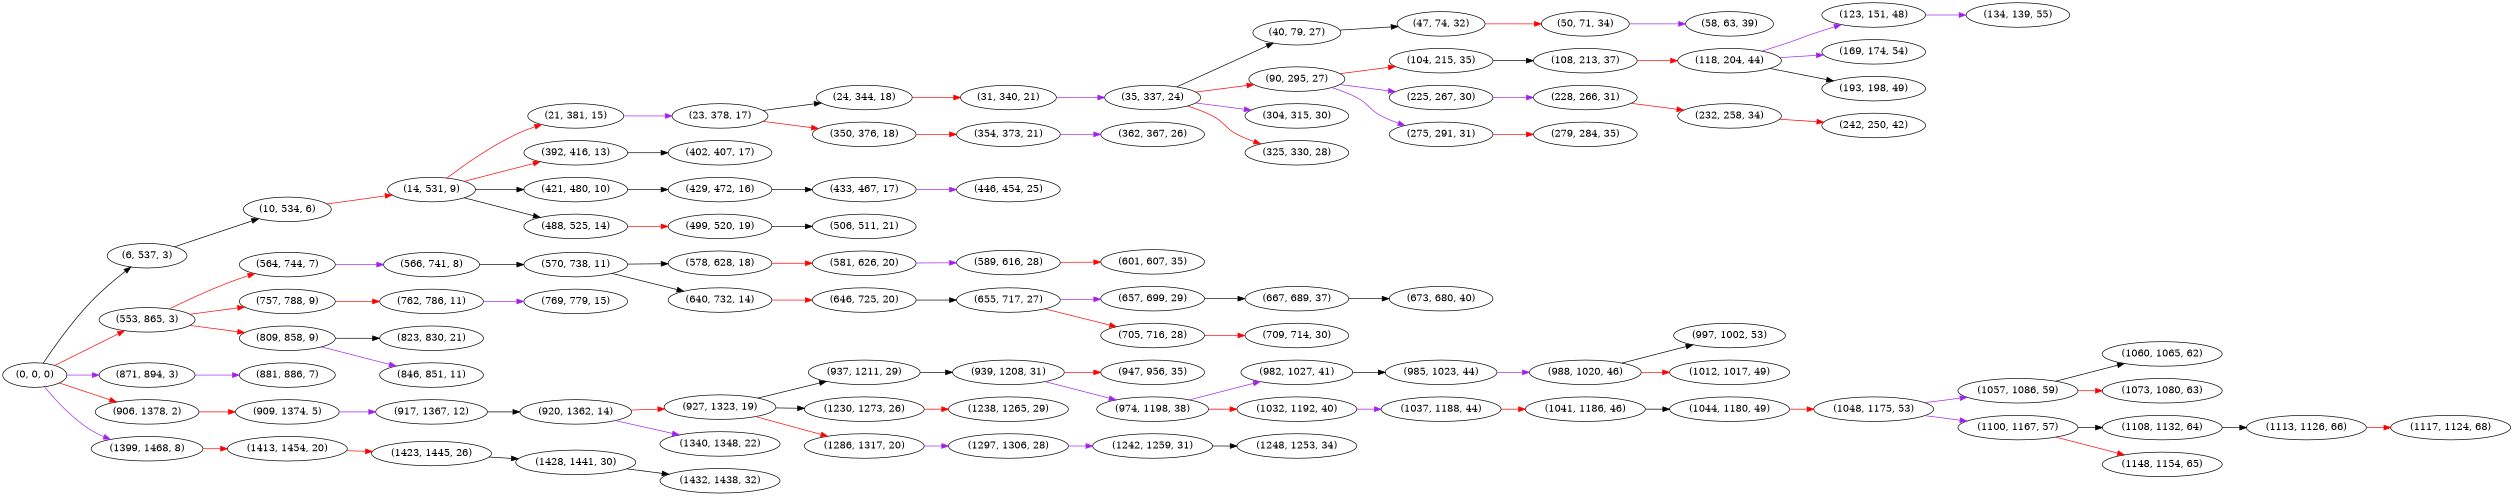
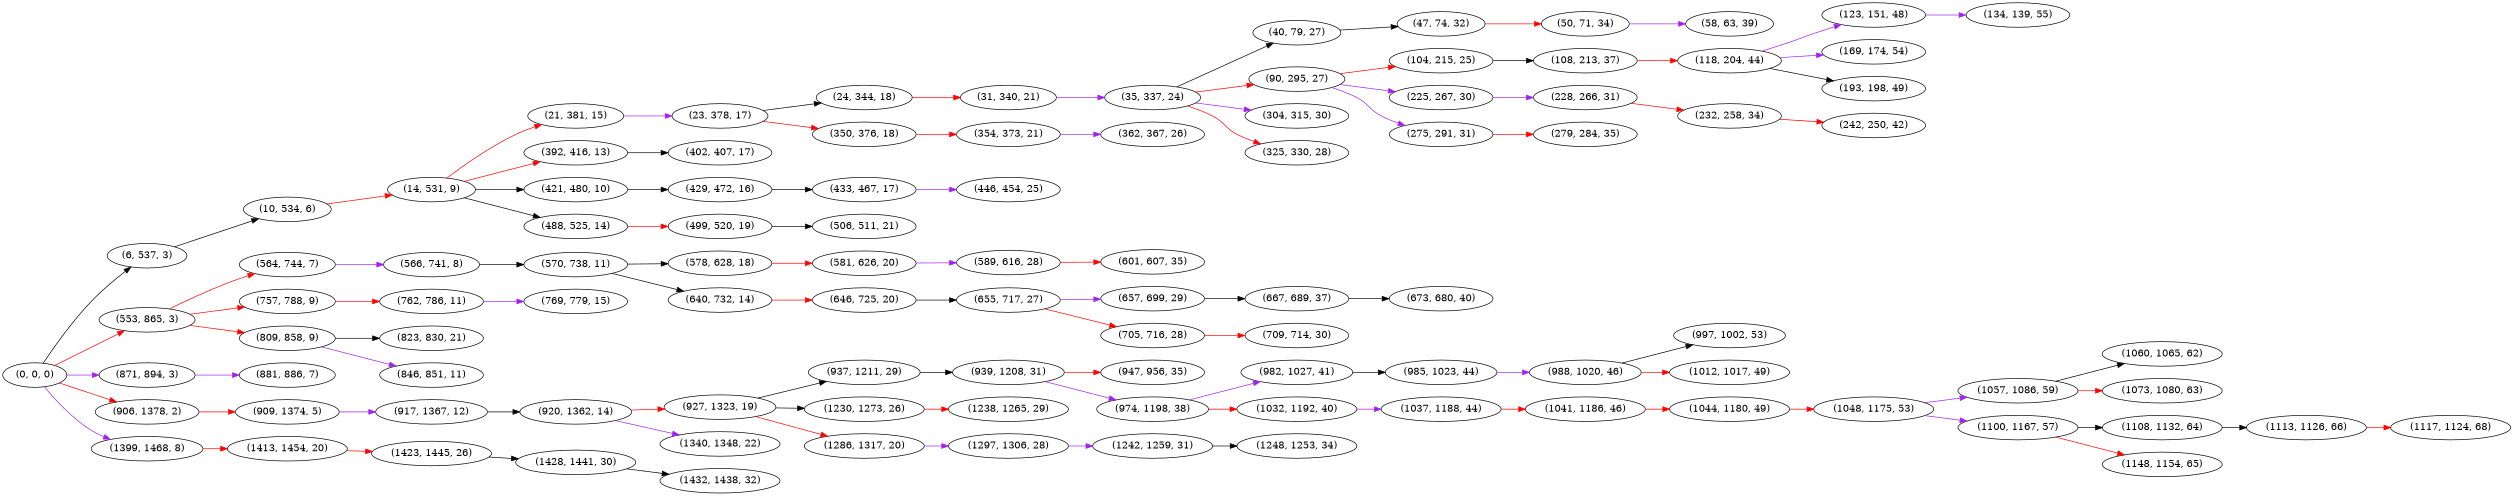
  digraph {
    rankdir=LR
    edge [color=red]
    "(0, 0, 0)"
    "(6, 537, 3)"
    "(553, 865, 3)"
    "(871, 894, 3)"
    "(906, 1378, 2)"
    "(1399, 1468, 8)"
    "(10, 534, 6)"
    "(564, 744, 7)"
    "(757, 788, 9)"
    "(809, 858, 9)"
    "(881, 886, 7)"
    "(909, 1374, 5)"
    "(1413, 1454, 20)"
    "(14, 531, 9)"
    "(21, 381, 15)"
    "(392, 416, 13)"
    "(421, 480, 10)"
    "(488, 525, 14)"
    "(23, 378, 17)"
    "(402, 407, 17)"
    "(429, 472, 16)"
    "(499, 520, 19)"
    "(24, 344, 18)"
    "(350, 376, 18)"
    "(31, 340, 21)"
    "(354, 373, 21)"
    "(35, 337, 24)"
    "(40, 79, 27)"
    "(90, 295, 27)"
    "(304, 315, 30)"
    "(325, 330, 28)"
    "(47, 74, 32)"
-   "(104, 215, 35)"
+   "(104, 215, 35)" [label="(104, 215, 25)"]
    "(225, 267, 30)"
    "(275, 291, 31)"
    "(50, 71, 34)"
    "(58, 63, 39)"
    "(108, 213, 37)"
    "(228, 266, 31)"
    "(279, 284, 35)"
    "(118, 204, 44)"
    "(123, 151, 48)"
    "(169, 174, 54)"
    "(193, 198, 49)"
    "(134, 139, 55)"
    "(232, 258, 34)"
    "(242, 250, 42)"
    "(362, 367, 26)"
    "(433, 467, 17)"
    "(446, 454, 25)"
    "(506, 511, 21)"
    "(566, 741, 8)"
    "(762, 786, 11)"
    "(823, 830, 21)"
    "(846, 851, 11)"
    "(570, 738, 11)"
    "(578, 628, 18)"
    "(640, 732, 14)"
    "(581, 626, 20)"
    "(646, 725, 20)"
    "(589, 616, 28)"
    "(601, 607, 35)"
    "(655, 717, 27)"
    "(657, 699, 29)"
    "(705, 716, 28)"
    "(667, 689, 37)"
    "(709, 714, 30)"
    "(673, 680, 40)"
    "(769, 779, 15)"
    "(917, 1367, 12)"
    "(920, 1362, 14)"
    "(927, 1323, 19)"
    "(1340, 1348, 22)"
    "(937, 1211, 29)"
    "(1230, 1273, 26)"
    "(1286, 1317, 20)"
    "(939, 1208, 31)"
    "(1238, 1265, 29)"
    "(1297, 1306, 28)"
    "(947, 956, 35)"
    "(974, 1198, 38)"
    "(982, 1027, 41)"
    "(1032, 1192, 40)"
    "(985, 1023, 44)"
    "(1037, 1188, 44)"
    "(988, 1020, 46)"
    "(997, 1002, 53)"
    "(1012, 1017, 49)"
    "(1041, 1186, 46)"
    "(1044, 1180, 49)"
    "(1048, 1175, 53)"
    "(1057, 1086, 59)"
    "(1100, 1167, 57)"
    "(1060, 1065, 62)"
    "(1073, 1080, 63)"
    "(1108, 1132, 64)"
    "(1148, 1154, 65)"
    "(1113, 1126, 66)"
    "(1117, 1124, 68)"
    "(1242, 1259, 31)"
    "(1248, 1253, 34)"
    "(1423, 1445, 26)"
    "(1428, 1441, 30)"
    "(1432, 1438, 32)"
    "(0, 0, 0)" -> "(6, 537, 3)" [color=black]
    "(0, 0, 0)" -> "(553, 865, 3)"
    "(0, 0, 0)" -> "(871, 894, 3)" [color=purple]
    "(0, 0, 0)" -> "(906, 1378, 2)"
    "(0, 0, 0)" -> "(1399, 1468, 8)" [color=purple]
    "(6, 537, 3)" -> "(10, 534, 6)" [color=black]
    "(553, 865, 3)" -> "(564, 744, 7)"
    "(553, 865, 3)" -> "(757, 788, 9)"
    "(553, 865, 3)" -> "(809, 858, 9)"
    "(871, 894, 3)" -> "(881, 886, 7)" [color=purple]
    "(906, 1378, 2)" -> "(909, 1374, 5)"
    "(1399, 1468, 8)" -> "(1413, 1454, 20)"
    "(10, 534, 6)" -> "(14, 531, 9)"
    "(564, 744, 7)" -> "(566, 741, 8)" [color=purple]
    "(757, 788, 9)" -> "(762, 786, 11)"
    "(809, 858, 9)" -> "(823, 830, 21)" [color=black]
    "(809, 858, 9)" -> "(846, 851, 11)" [color=purple]
    "(909, 1374, 5)" -> "(917, 1367, 12)" [color=purple]
    "(1413, 1454, 20)" -> "(1423, 1445, 26)"
    "(14, 531, 9)" -> "(21, 381, 15)"
    "(14, 531, 9)" -> "(392, 416, 13)"
    "(14, 531, 9)" -> "(421, 480, 10)" [color=black]
    "(14, 531, 9)" -> "(488, 525, 14)" [color=black]
    "(21, 381, 15)" -> "(23, 378, 17)" [color=purple]
    "(392, 416, 13)" -> "(402, 407, 17)" [color=black]
    "(421, 480, 10)" -> "(429, 472, 16)" [color=black]
    "(488, 525, 14)" -> "(499, 520, 19)"
    "(23, 378, 17)" -> "(24, 344, 18)" [color=black]
    "(23, 378, 17)" -> "(350, 376, 18)"
    "(429, 472, 16)" -> "(433, 467, 17)" [color=black]
    "(499, 520, 19)" -> "(506, 511, 21)" [color=black]
    "(24, 344, 18)" -> "(31, 340, 21)"
    "(350, 376, 18)" -> "(354, 373, 21)"
    "(31, 340, 21)" -> "(35, 337, 24)" [color=purple]
    "(354, 373, 21)" -> "(362, 367, 26)" [color=purple]
    "(35, 337, 24)" -> "(40, 79, 27)" [color=black]
    "(35, 337, 24)" -> "(90, 295, 27)"
    "(35, 337, 24)" -> "(304, 315, 30)" [color=purple]
    "(35, 337, 24)" -> "(325, 330, 28)"
    "(40, 79, 27)" -> "(47, 74, 32)" [color=black]
    "(90, 295, 27)" -> "(104, 215, 35)"
    "(90, 295, 27)" -> "(225, 267, 30)" [color=purple]
    "(90, 295, 27)" -> "(275, 291, 31)" [color=purple]
    "(47, 74, 32)" -> "(50, 71, 34)"
    "(104, 215, 35)" -> "(108, 213, 37)" [color=black]
    "(225, 267, 30)" -> "(228, 266, 31)" [color=purple]
    "(275, 291, 31)" -> "(279, 284, 35)"
    "(50, 71, 34)" -> "(58, 63, 39)" [color=purple]
    "(108, 213, 37)" -> "(118, 204, 44)"
    "(228, 266, 31)" -> "(232, 258, 34)"
    "(118, 204, 44)" -> "(123, 151, 48)" [color=purple]
    "(118, 204, 44)" -> "(169, 174, 54)" [color=purple]
    "(118, 204, 44)" -> "(193, 198, 49)" [color=black]
    "(123, 151, 48)" -> "(134, 139, 55)" [color=purple]
    "(232, 258, 34)" -> "(242, 250, 42)"
    "(433, 467, 17)" -> "(446, 454, 25)" [color=purple]
    "(566, 741, 8)" -> "(570, 738, 11)" [color=black]
    "(762, 786, 11)" -> "(769, 779, 15)" [color=purple]
    "(570, 738, 11)" -> "(578, 628, 18)" [color=black]
    "(570, 738, 11)" -> "(640, 732, 14)" [color=black]
    "(578, 628, 18)" -> "(581, 626, 20)"
    "(640, 732, 14)" -> "(646, 725, 20)"
    "(581, 626, 20)" -> "(589, 616, 28)" [color=purple]
    "(646, 725, 20)" -> "(655, 717, 27)" [color=black]
    "(589, 616, 28)" -> "(601, 607, 35)"
    "(655, 717, 27)" -> "(657, 699, 29)" [color=purple]
    "(655, 717, 27)" -> "(705, 716, 28)"
    "(657, 699, 29)" -> "(667, 689, 37)" [color=black]
    "(705, 716, 28)" -> "(709, 714, 30)"
    "(667, 689, 37)" -> "(673, 680, 40)" [color=black]
    "(917, 1367, 12)" -> "(920, 1362, 14)" [color=black]
    "(920, 1362, 14)" -> "(927, 1323, 19)"
    "(920, 1362, 14)" -> "(1340, 1348, 22)" [color=purple]
    "(927, 1323, 19)" -> "(937, 1211, 29)" [color=black]
    "(927, 1323, 19)" -> "(1230, 1273, 26)" [color=black]
    "(927, 1323, 19)" -> "(1286, 1317, 20)"
    "(937, 1211, 29)" -> "(939, 1208, 31)" [color=black]
    "(1230, 1273, 26)" -> "(1238, 1265, 29)"
    "(1286, 1317, 20)" -> "(1297, 1306, 28)" [color=purple]
    "(939, 1208, 31)" -> "(947, 956, 35)"
    "(939, 1208, 31)" -> "(974, 1198, 38)" [color=purple]
    "(1297, 1306, 28)" -> "(1242, 1259, 31)" [color=purple]
    "(974, 1198, 38)" -> "(982, 1027, 41)" [color=purple]
    "(974, 1198, 38)" -> "(1032, 1192, 40)"
    "(982, 1027, 41)" -> "(985, 1023, 44)" [color=black]
    "(1032, 1192, 40)" -> "(1037, 1188, 44)" [color=purple]
    "(985, 1023, 44)" -> "(988, 1020, 46)" [color=purple]
    "(1037, 1188, 44)" -> "(1041, 1186, 46)"
    "(988, 1020, 46)" -> "(997, 1002, 53)" [color=black]
    "(988, 1020, 46)" -> "(1012, 1017, 49)"
-   "(1041, 1186, 46)" -> "(1044, 1180, 49)" [color=black]
+   "(1041, 1186, 46)" -> "(1044, 1180, 49)"
    "(1044, 1180, 49)" -> "(1048, 1175, 53)"
    "(1048, 1175, 53)" -> "(1057, 1086, 59)" [color=purple]
    "(1048, 1175, 53)" -> "(1100, 1167, 57)" [color=purple]
    "(1057, 1086, 59)" -> "(1060, 1065, 62)" [color=black]
    "(1057, 1086, 59)" -> "(1073, 1080, 63)"
    "(1100, 1167, 57)" -> "(1108, 1132, 64)" [color=black]
    "(1100, 1167, 57)" -> "(1148, 1154, 65)"
    "(1108, 1132, 64)" -> "(1113, 1126, 66)" [color=black]
    "(1113, 1126, 66)" -> "(1117, 1124, 68)"
    "(1242, 1259, 31)" -> "(1248, 1253, 34)" [color=black]
    "(1423, 1445, 26)" -> "(1428, 1441, 30)" [color=black]
    "(1428, 1441, 30)" -> "(1432, 1438, 32)" [color=black]
  }
